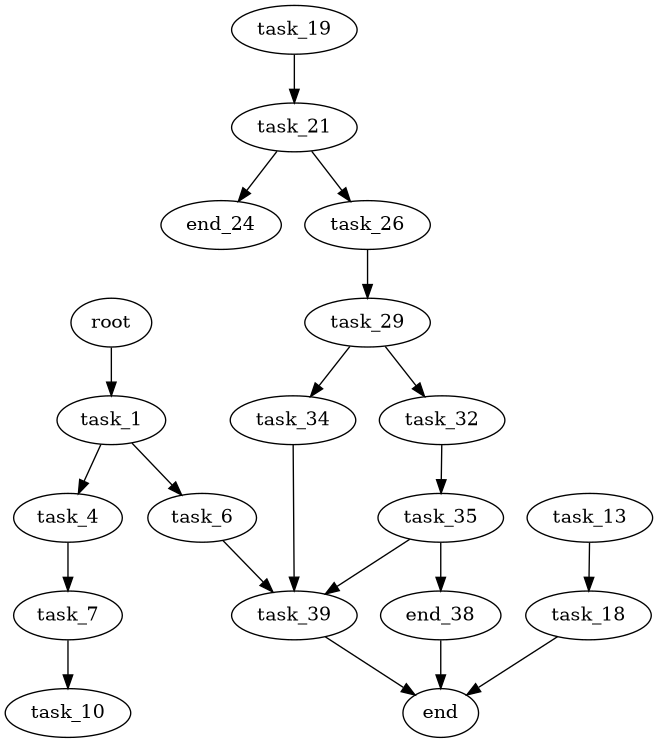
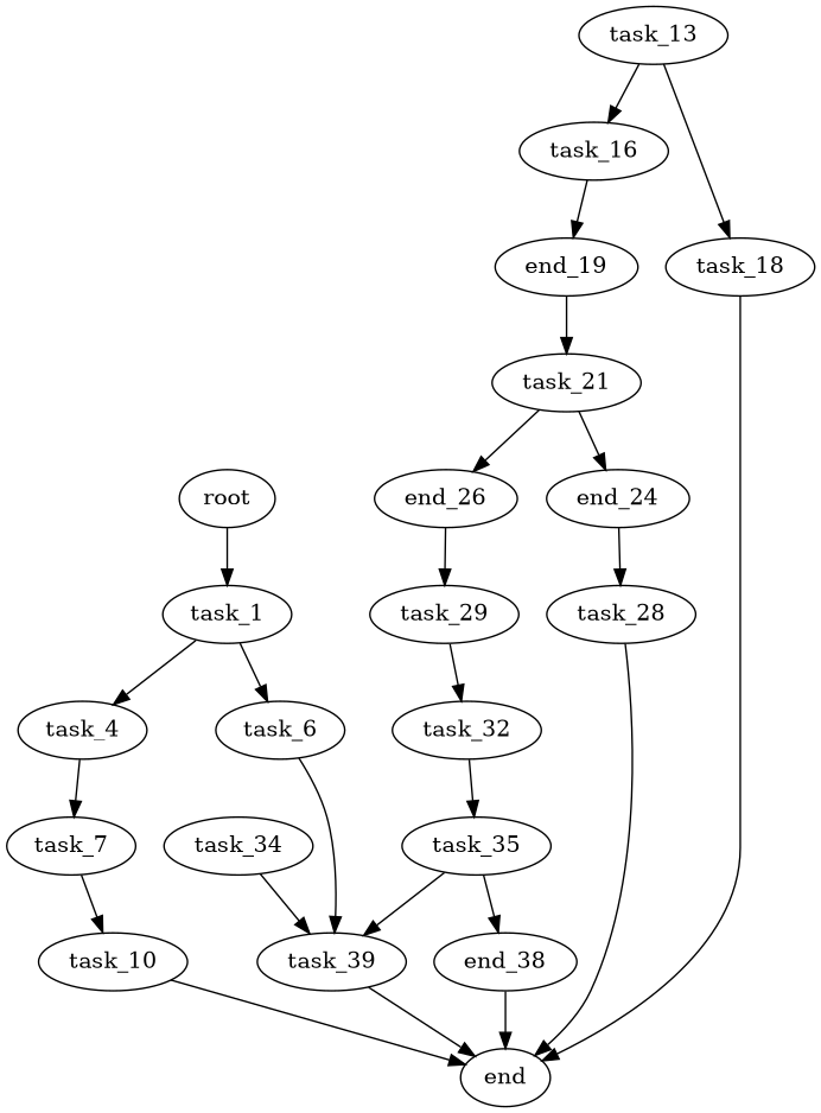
  digraph {
    root
    task_1
    task_4
    task_6
    task_7
    task_39
    task_10
    end
    task_13
+   task_16
    task_18
-   task_19
+   task_19 [label=end_19]
    task_21
    n14 [label=end_24]
-   task_26
+   task_26 [label=end_26]
+   task_28
    task_29
    task_32
    task_34
    task_35
    n21 [label=end_38]
    root -> task_1
    task_1 -> task_4
    task_1 -> task_6
    task_4 -> task_7
    task_6 -> task_39
    task_7 -> task_10
    task_39 -> end
+   task_10 -> end
+   task_13 -> task_16
    task_13 -> task_18
+   task_16 -> task_19
    task_18 -> end
    task_19 -> task_21
    task_21 -> n14
    task_21 -> task_26
+   n14 -> task_28
    task_26 -> task_29
+   task_28 -> end
    task_29 -> task_32
-   task_29 -> task_34
    task_32 -> task_35
    task_34 -> task_39
    task_35 -> task_39
    task_35 -> n21
    n21 -> end
  }
